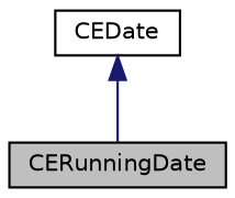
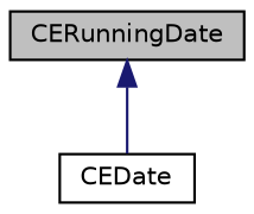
  digraph {
    node [color=black fontname=Helvetica fontsize=10 shape=record style=filled]
    n1 [fillcolor=grey75 fontcolor=black height=0.2 label=CERunningDate width=0.4]
    n2 [fillcolor=white height=0.2 label=CEDate width=0.4]
-   n2 -> n1 [color=midnightblue dir=back fontname=Helvetica fontsize=10 labelfontname=Helvetica labelfontsize=10 style=solid]
+   n1 -> n2 [color=midnightblue dir=back fontname=Helvetica fontsize=10 labelfontname=Helvetica labelfontsize=10 style=solid]
  }
